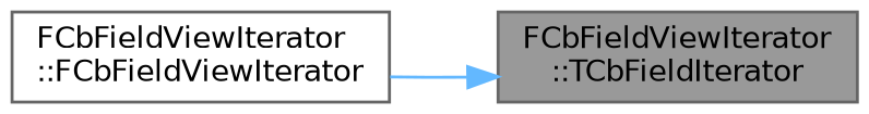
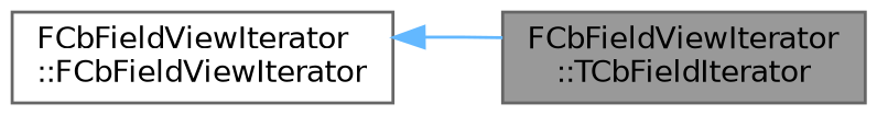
  digraph {
    rankdir=RL
    node [fontname=Helvetica fontsize=10 shape=box style=filled]
    n1 [color=gray40 fillcolor=grey60 fontcolor=black height=0.2 label="FCbFieldViewIterator\l::TCbFieldIterator" width=0.4]
    n2 [color=grey40 fillcolor=white height=0.2 label="FCbFieldViewIterator\l::FCbFieldViewIterator" width=0.4]
-   n1 -> n2 [color=steelblue1 dir=back fontname=Helvetica fontsize=10 labelfontname=Helvetica labelfontsize=10 style=solid]
+   n2 -> n1 [color=steelblue1 dir=back fontname=Helvetica fontsize=10 labelfontname=Helvetica labelfontsize=10 style=solid]
  }
